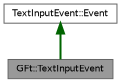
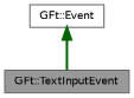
  digraph {
    fontname=Lato
    node [color=gray40 fontname=Lato fontsize=10 shape=box style=filled]
    n1 [fillcolor=grey60 fontcolor=black height=0.2 label="GFt::TextInputEvent" width=0.4]
-   n2 [fillcolor=white height=0.2 label="TextInputEvent::Event" width=0.4]
+   n2 [fillcolor=white height=0.2 label="GFt::Event" width=0.4]
    n2 -> n1 [color=darkgreen dir=back fontname=Lato fontsize=10 labelfontname=Helvetica labelfontsize=10 style=bold]
  }
